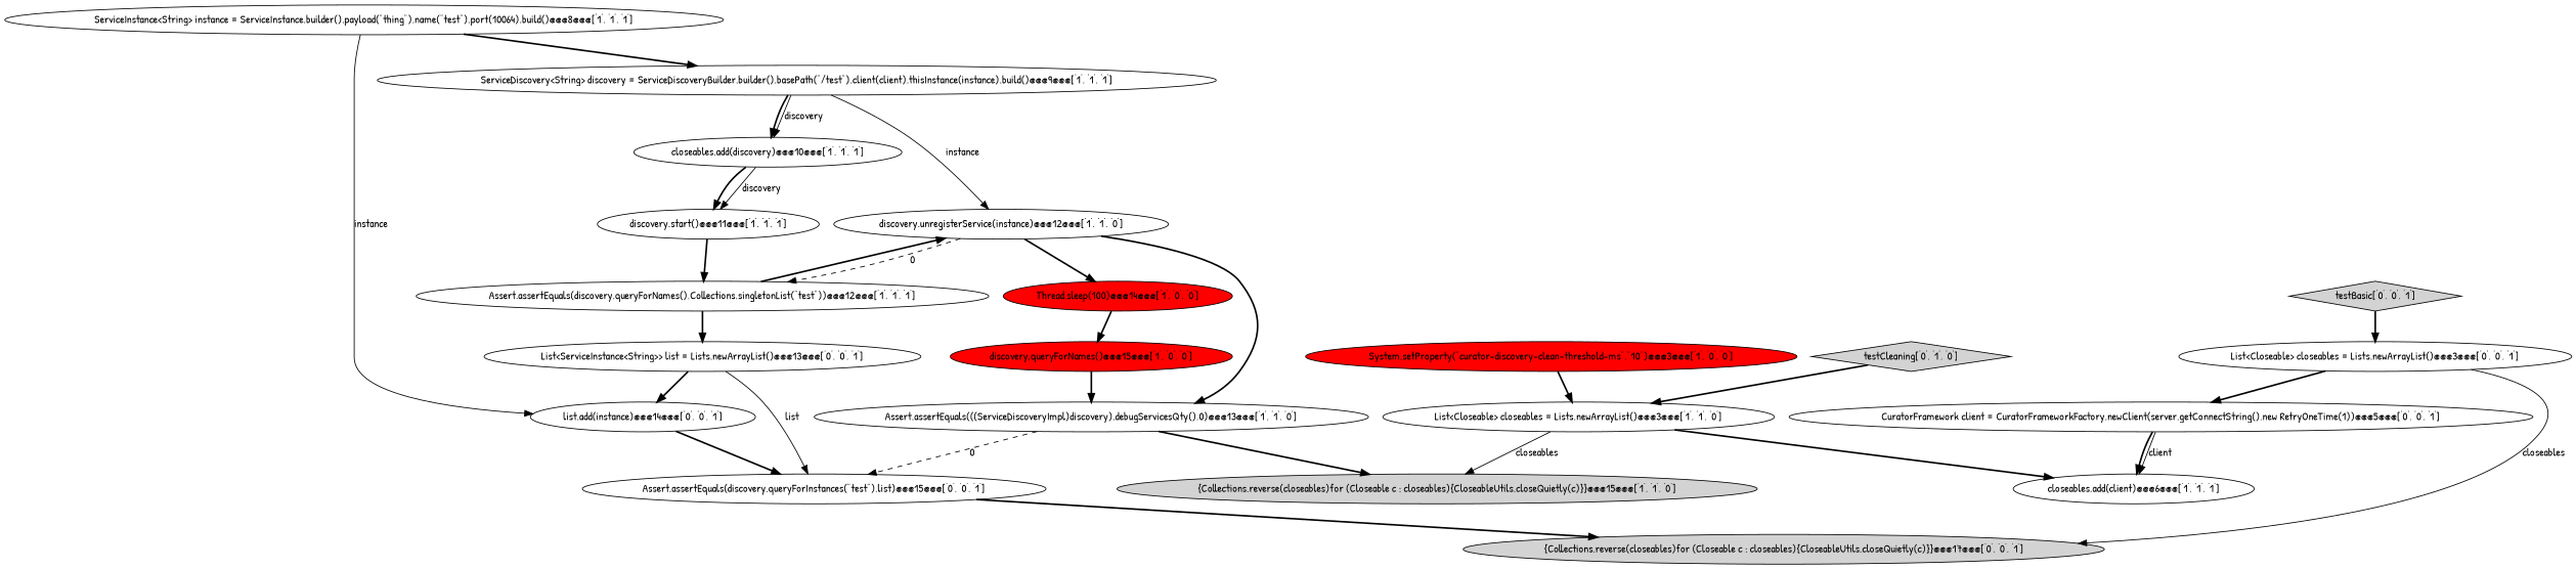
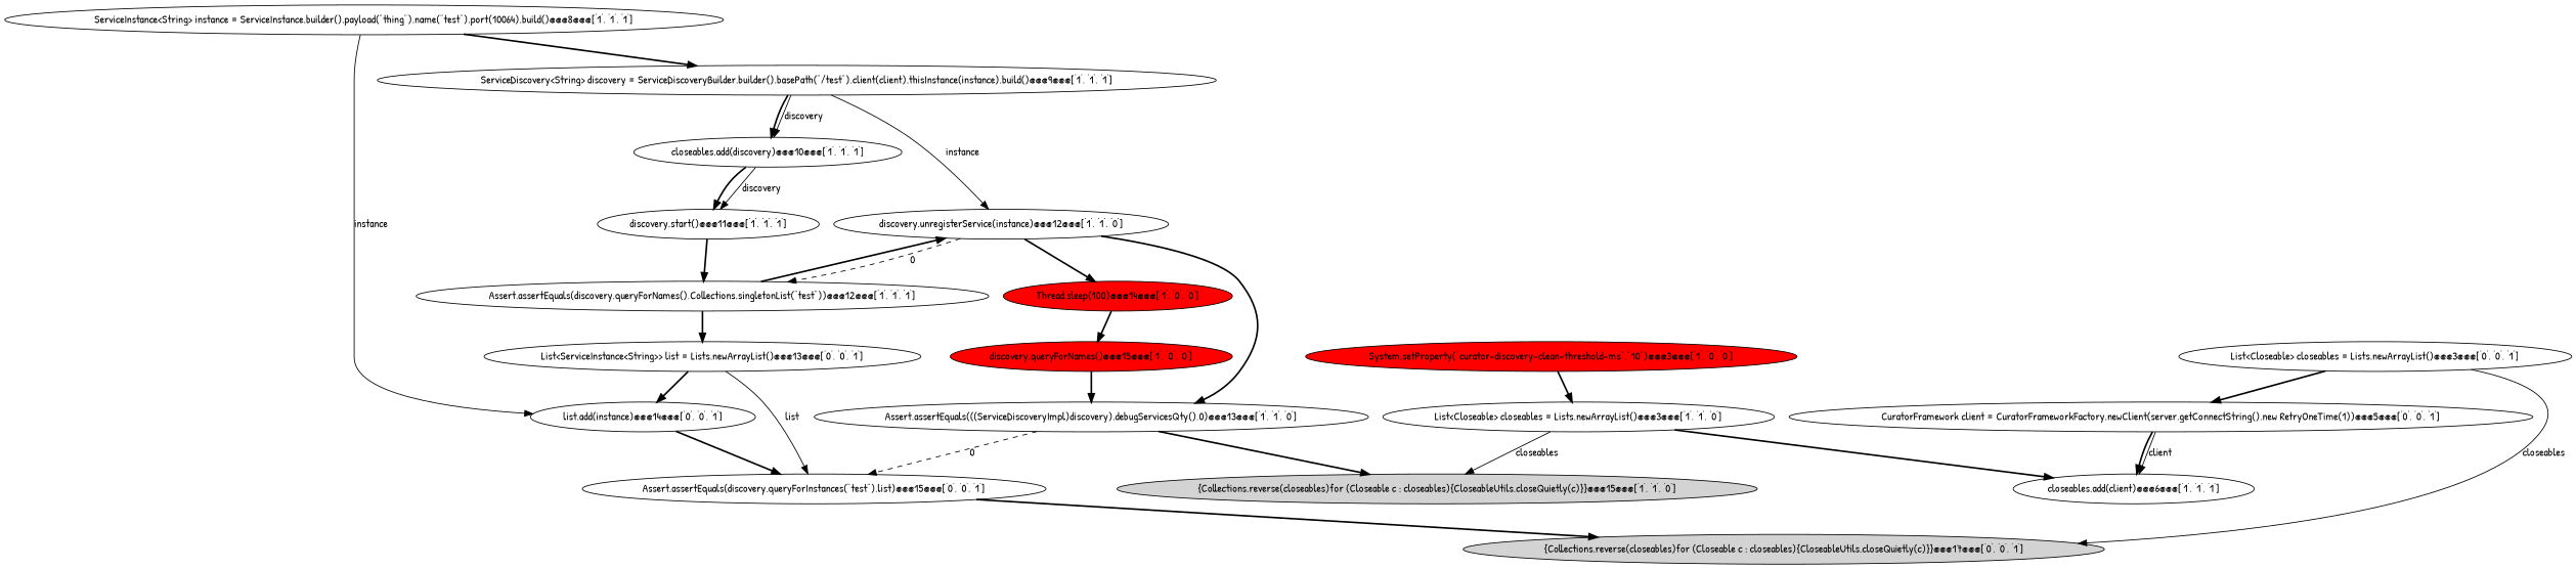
  digraph {
    fontname="Patrick Hand"
    node [fillcolor=white fontname="Patrick Hand" shape=ellipse style=filled]
    edge [fontname="Patrick Hand" style=bold]
    n1 [label="Assert.assertEquals(((ServiceDiscoveryImpl)discovery).debugServicesQty(),0)@@@13@@@['1', '1', '0']"]
    n2 [label="Assert.assertEquals(discovery.queryForInstances(\"test\"),list)@@@15@@@['0', '0', '1']"]
    n3 [fillcolor=lightgray label="{Collections.reverse(closeables)for (Closeable c : closeables){CloseableUtils.closeQuietly(c)}}@@@15@@@['1', '1', '0']"]
    n4 [fillcolor=lightgray label="{Collections.reverse(closeables)for (Closeable c : closeables){CloseableUtils.closeQuietly(c)}}@@@17@@@['0', '0', '1']"]
    n5 [label="CuratorFramework client = CuratorFrameworkFactory.newClient(server.getConnectString(),new RetryOneTime(1))@@@5@@@['0', '0', '1']"]
    n6 [label="closeables.add(client)@@@6@@@['1', '1', '1']"]
    n7 [label="List<Closeable> closeables = Lists.newArrayList()@@@3@@@['0', '0', '1']"]
-   n8 [fillcolor=lightgray label="testCleaning['0', '1', '0']" shape=diamond]
    n9 [label="List<Closeable> closeables = Lists.newArrayList()@@@3@@@['1', '1', '0']"]
    n10 [label="Assert.assertEquals(discovery.queryForNames(),Collections.singletonList(\"test\"))@@@12@@@['1', '1', '1']"]
    n11 [label="discovery.unregisterService(instance)@@@12@@@['1', '1', '0']"]
    n12 [label="List<ServiceInstance<String>> list = Lists.newArrayList()@@@13@@@['0', '0', '1']"]
    n13 [fillcolor=red label="Thread.sleep(100)@@@14@@@['1', '0', '0']"]
    n14 [label="list.add(instance)@@@14@@@['0', '0', '1']"]
    n15 [label="ServiceDiscovery<String> discovery = ServiceDiscoveryBuilder.builder().basePath(\"/test\").client(client).thisInstance(instance).build()@@@9@@@['1', '1', '1']"]
    n16 [label="closeables.add(discovery)@@@10@@@['1', '1', '1']"]
    n17 [label="discovery.start()@@@11@@@['1', '1', '1']"]
    n18 [fillcolor=red label="System.setProperty(\"curator-discovery-clean-threshold-ms\",\"10\")@@@3@@@['1', '0', '0']"]
    n19 [fillcolor=red label="discovery.queryForNames()@@@15@@@['1', '0', '0']"]
-   n20 [fillcolor=lightgray label="testBasic['0', '0', '1']" shape=diamond]
    n21 [label="ServiceInstance<String> instance = ServiceInstance.builder().payload(\"thing\").name(\"test\").port(10064).build()@@@8@@@['1', '1', '1']"]
    n1 -> n2 [label=0 style=dashed]
    n1 -> n3
    n2 -> n4
    n5 -> n6
    n5 -> n6 [label=client style=solid]
    n7 -> n4 [label=closeables style=solid]
    n7 -> n5
-   n8 -> n9
    n9 -> n3 [label=closeables style=solid]
    n9 -> n6
    n10 -> n11
    n10 -> n12
    n11 -> n1
    n11 -> n10 [label=0 style=dashed]
    n11 -> n13
    n12 -> n2 [label=list style=solid]
    n12 -> n14
    n13 -> n19
    n14 -> n2
    n15 -> n11 [label=instance style=solid]
    n15 -> n16 [label=discovery style=solid]
    n15 -> n16
    n16 -> n17
    n16 -> n17 [label=discovery style=solid]
    n17 -> n10
    n18 -> n9
    n19 -> n1
-   n20 -> n7
    n21 -> n14 [label=instance style=solid]
    n21 -> n15
  }
